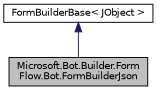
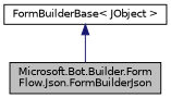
  digraph {
    node [color=black fontname=Helvetica fontsize=10 shape=record style=filled]
-   n1 [fillcolor=grey75 fontcolor=black height=0.2 label="Microsoft.Bot.Builder.Form\lFlow.Bot.FormBuilderJson" width=0.4]
+   n1 [fillcolor=grey75 fontcolor=black height=0.2 label="Microsoft.Bot.Builder.Form\lFlow.Json.FormBuilderJson" width=0.4]
    n2 [fillcolor=white height=0.2 label="FormBuilderBase\< JObject \>" width=0.4]
    n2 -> n1 [color=midnightblue dir=back fontname=Helvetica fontsize=10 labelfontname=Helvetica labelfontsize=10 style=solid]
  }
